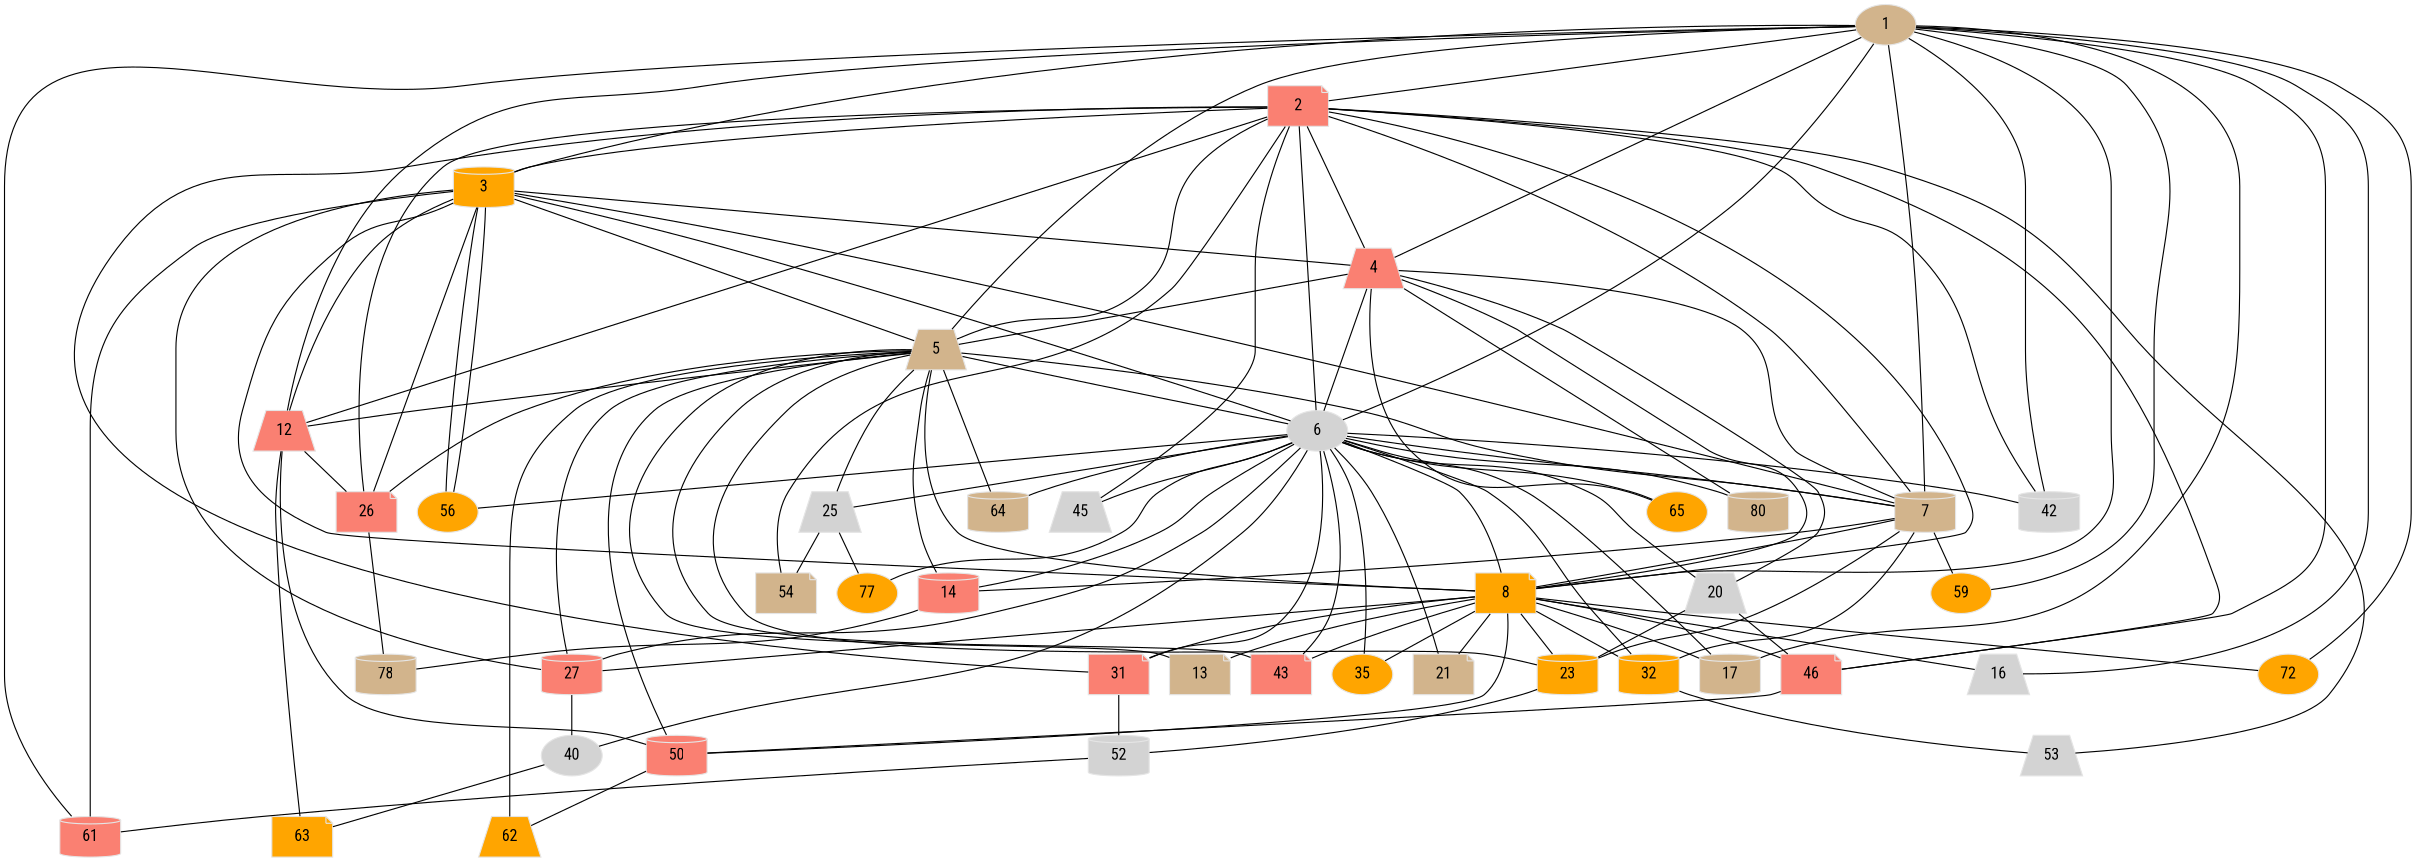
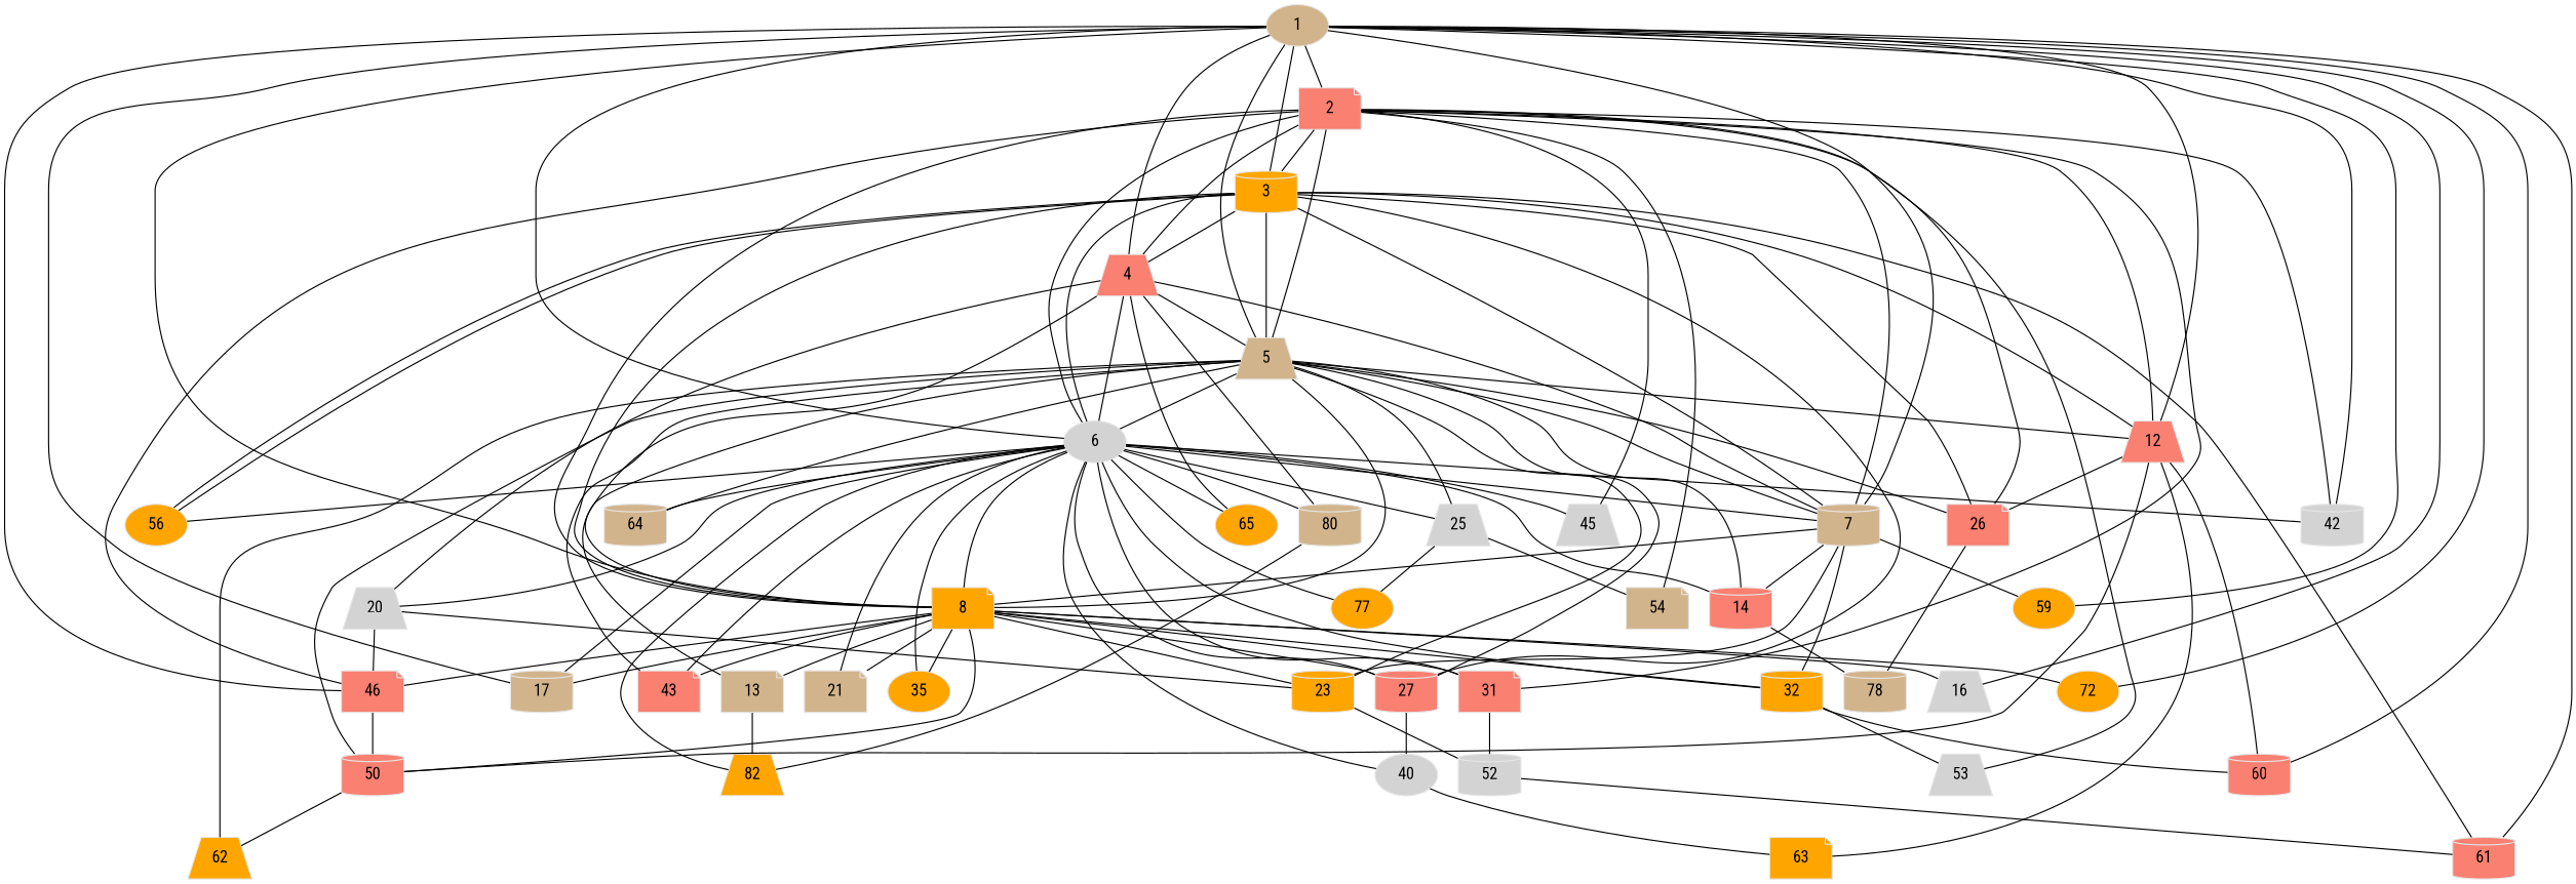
  graph {
    fontname="Roboto Condensed"
    node [color=gray90 fillcolor=orange fontname="Roboto Condensed" shape=cylinder style=filled]
    edge [fontname="Roboto Condensed"]
    2 [fillcolor=salmon shape=note super="+76+74+87"]
    3 [super="+75+41+49"]
    4 [fillcolor=salmon shape=trapezium]
    5 [fillcolor=tan shape=trapezium super="+11+57+88+18+15"]
    6 [fillcolor=lightgrey shape=ellipse super="+10+9"]
    7 [fillcolor=tan]
    8 [shape=note]
    12 [fillcolor=salmon shape=trapezium super="+24"]
    42 [fillcolor=lightgrey super="+73"]
    46 [fillcolor=salmon shape=note super="+66"]
    26 [fillcolor=salmon shape=note super="+44"]
    31 [fillcolor=salmon shape=note super="+70"]
    45 [fillcolor=lightgrey shape=trapezium]
    53 [fillcolor=lightgrey shape=trapezium]
    54 [fillcolor=tan shape=note]
    1 [fillcolor=tan shape=ellipse]
    16 [fillcolor=lightgrey shape=trapezium]
    17 [fillcolor=tan super="+28"]
    59 [shape=ellipse]
+   60 [fillcolor=salmon]
    61 [fillcolor=salmon]
    72 [shape=ellipse]
    27 [fillcolor=salmon super="+71"]
    56 [shape=ellipse super="+69"]
    20 [fillcolor=lightgrey shape=trapezium]
    65 [shape=ellipse]
    80 [fillcolor=tan]
    13 [fillcolor=tan shape=note]
    14 [fillcolor=salmon super="+22"]
    23 [super="+36+51"]
    25 [fillcolor=lightgrey shape=trapezium super="+33"]
    43 [fillcolor=salmon shape=note super="+67"]
    50 [fillcolor=salmon super="+55"]
    62 [shape=trapezium]
    64 [fillcolor=tan]
    21 [fillcolor=tan shape=note]
    32 [super="+89+47+38"]
    35 [shape=ellipse]
    40 [fillcolor=lightgrey shape=ellipse]
    77 [shape=ellipse]
+   82 [shape=trapezium super="+85"]
    63 [shape=note]
    78 [fillcolor=tan]
    52 [fillcolor=lightgrey]
    2 -- 3
    2 -- 4
    2 -- 5 [weight=3]
    2 -- 6 [weight=3]
    2 -- 7
    2 -- 8
    2 -- 12
    2 -- 42
    2 -- 46
    2 -- 26
    2 -- 31
    2 -- 45
    2 -- 53
    2 -- 54
    3 -- 4
    3 -- 5
    3 -- 6 [weight=3]
    3 -- 7
    3 -- 8 [weight=3]
    3 -- 12
    3 -- 26
    3 -- 61
    3 -- 27
    3 -- 56
    3 -- 56
    4 -- 5
    4 -- 6 [weight=3]
    4 -- 7
    4 -- 8
    4 -- 20
    4 -- 65
    4 -- 80
    5 -- 6 [weight=8]
    5 -- 7 [weight=2]
    5 -- 8 [weight=2]
    5 -- 12
    5 -- 26 [weight=2]
    5 -- 27
    5 -- 13
    5 -- 14 [weight=2]
    5 -- 23
    5 -- 25
    5 -- 43
    5 -- 50
    5 -- 62 [weight=2]
    5 -- 64
    6 -- 7 [weight=3]
    6 -- 8 [weight=3]
    6 -- 42
    6 -- 31
    6 -- 45
    6 -- 17
    6 -- 27
    6 -- 56
    6 -- 20
    6 -- 65
    6 -- 80
    6 -- 14
    6 -- 25 [weight=2]
    6 -- 43
    6 -- 64
    6 -- 21
    6 -- 32 [weight=2]
    6 -- 35
    6 -- 40
    6 -- 77
+   6 -- 82
    7 -- 8
    7 -- 59
    7 -- 14
    7 -- 23
    7 -- 32
    8 -- 46
    8 -- 31
    8 -- 16
    8 -- 17
    8 -- 72
    8 -- 27
    8 -- 13
    8 -- 23
    8 -- 43
    8 -- 50
    8 -- 21
    8 -- 32
    8 -- 35
    12 -- 26
+   12 -- 60
    12 -- 50
    12 -- 63
    46 -- 50
    26 -- 78
    31 -- 52
    1 -- 2 [weight=2]
    1 -- 3
    1 -- 4
    1 -- 5 [weight=2]
    1 -- 6 [weight=3]
    1 -- 7
    1 -- 8
    1 -- 12
    1 -- 42
    1 -- 46
    1 -- 16
    1 -- 17
    1 -- 59
+   1 -- 60
    1 -- 61
    1 -- 72
    27 -- 40
    20 -- 46
    20 -- 23
+   80 -- 82
+   13 -- 82
    14 -- 78
    23 -- 52
    25 -- 54
    25 -- 77
    50 -- 62
    32 -- 53
+   32 -- 60 [weight=2]
    40 -- 63
    52 -- 61
  }
